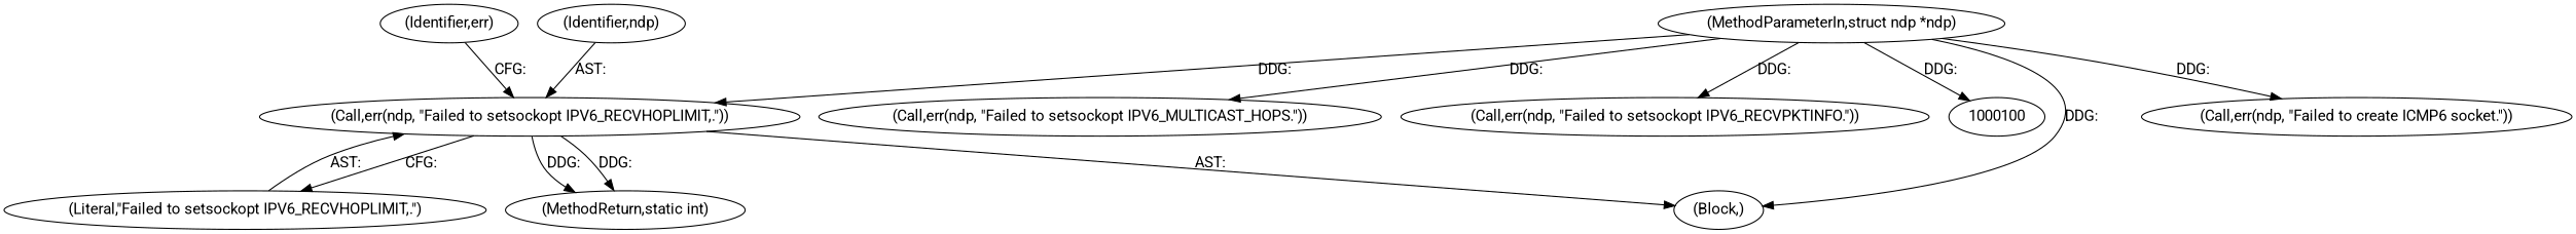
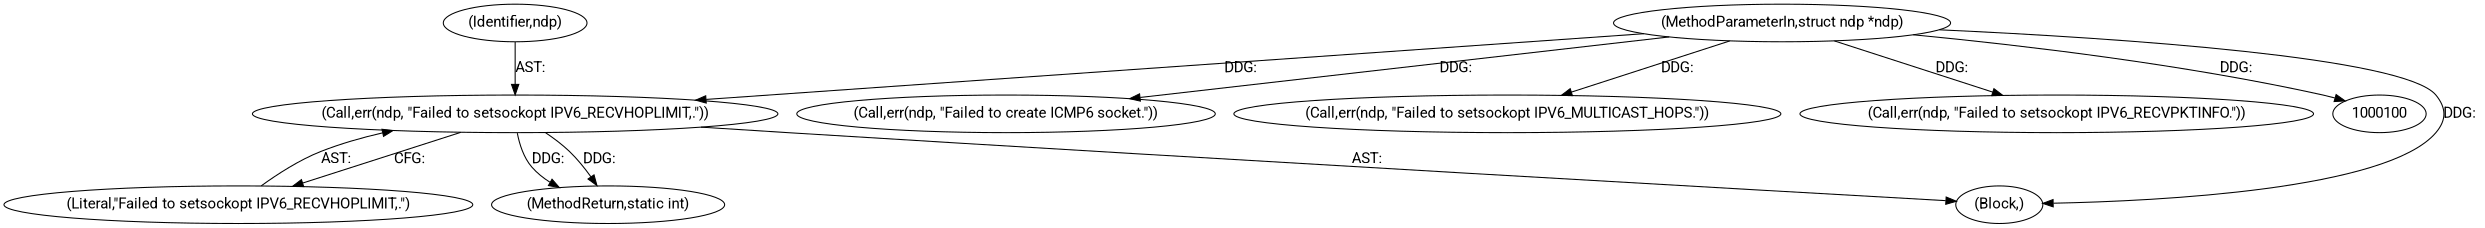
  digraph {
    fontname=Roboto
    node [fontname=Roboto]
    edge [fontname=Roboto]
    n1 [label="(Call,err(ndp, \"Failed to setsockopt IPV6_RECVHOPLIMIT,.\"))"]
    n2 [label="(Block,)"]
    n3 [label="(Literal,\"Failed to setsockopt IPV6_RECVHOPLIMIT,.\")"]
    n4 [label="(MethodReturn,static int)"]
    n5 [label="(MethodParameterIn,struct ndp *ndp)"]
    n6 [label="(Call,err(ndp, \"Failed to create ICMP6 socket.\"))"]
    n7 [label="(Call,err(ndp, \"Failed to setsockopt IPV6_MULTICAST_HOPS.\"))"]
    n8 [label="(Call,err(ndp, \"Failed to setsockopt IPV6_RECVPKTINFO.\"))"]
    1000100
-   n10 [label="(Identifier,err)"]
    n11 [label="(Identifier,ndp)"]
    n1 -> n2 [label="AST: "]
    n1 -> n3 [label="CFG: "]
    n1 -> n4 [label="DDG: "]
    n1 -> n4 [label="DDG: "]
    n3 -> n1 [label="AST: "]
    n5 -> n1 [label="DDG: "]
    n5 -> n2 [label="DDG: "]
    n5 -> n6 [label="DDG: "]
    n5 -> n7 [label="DDG: "]
    n5 -> n8 [label="DDG: "]
    n5 -> 1000100 [label="DDG: "]
-   n10 -> n1 [label="CFG: "]
    n11 -> n1 [label="AST: "]
  }
